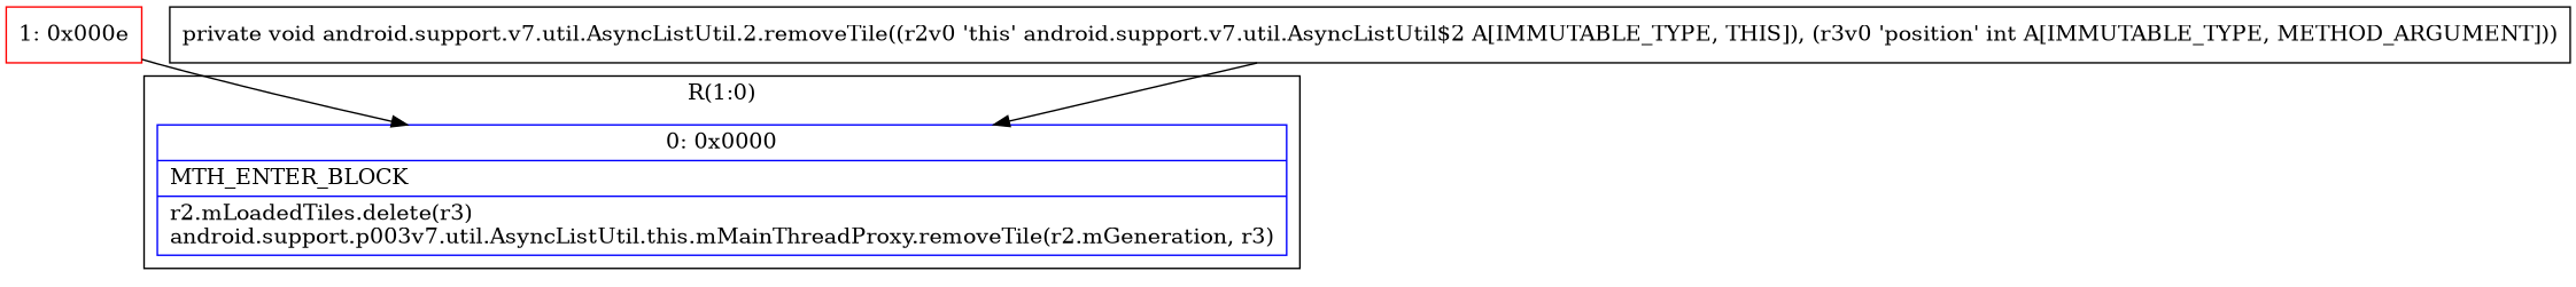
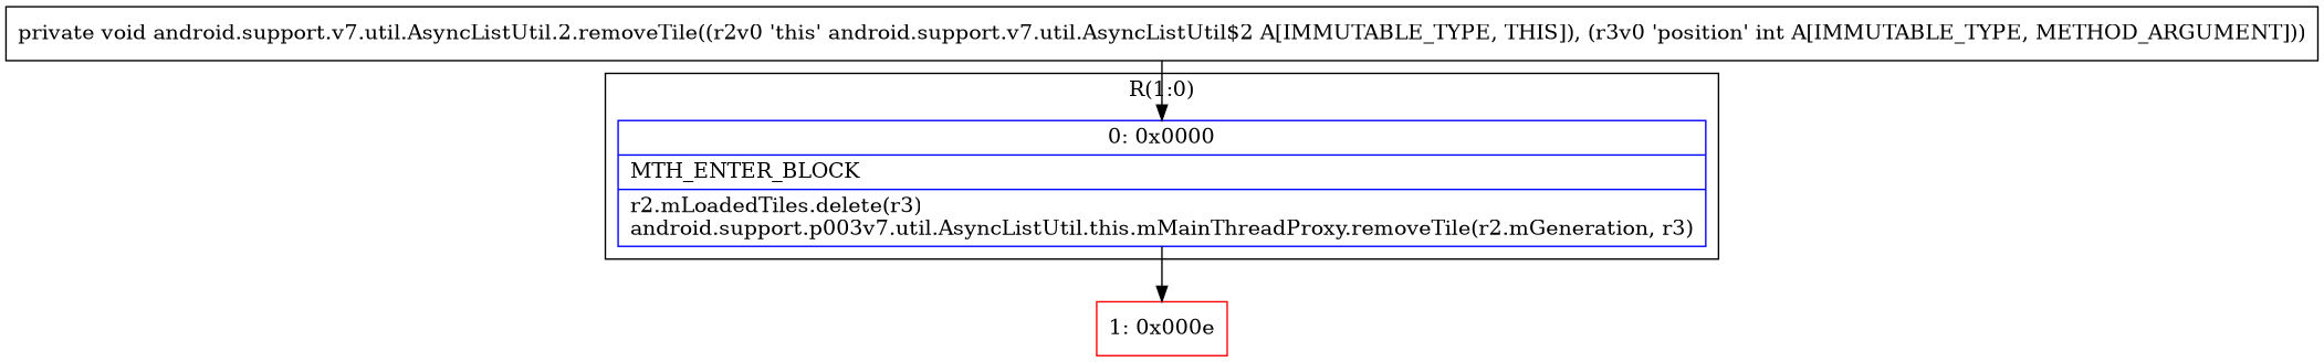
  digraph {
    node [shape=record]
    n1 [color=blue label="{0\:\ 0x0000|MTH_ENTER_BLOCK\l|r2.mLoadedTiles.delete(r3)\landroid.support.p003v7.util.AsyncListUtil.this.mMainThreadProxy.removeTile(r2.mGeneration, r3)\l}"]
    n2 [color=red label="{1\:\ 0x000e}"]
    n3 [label="{private void android.support.v7.util.AsyncListUtil.2.removeTile((r2v0 'this' android.support.v7.util.AsyncListUtil$2 A[IMMUTABLE_TYPE, THIS]), (r3v0 'position' int A[IMMUTABLE_TYPE, METHOD_ARGUMENT])) }"]
    subgraph cluster_1 {
      label="R(1:0)"
      n1
    }
-   n2 -> n1
+   n1 -> n2
    n3 -> n1
  }
